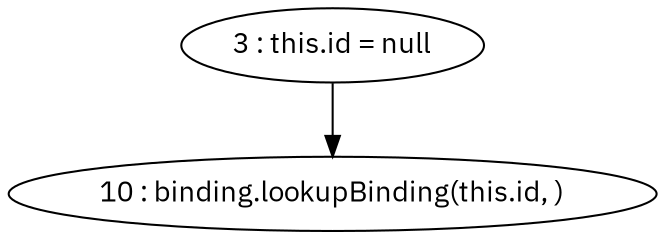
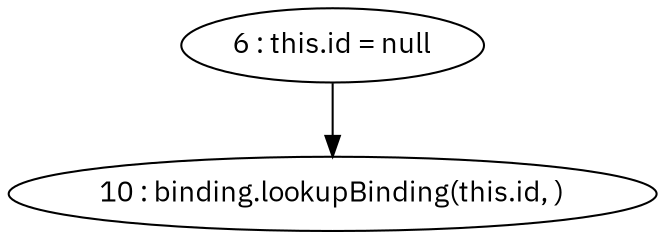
  digraph {
    fontname="IBM Plex Sans"
    node [fontname="IBM Plex Sans"]
-   "3 : this.id = null"
+   "3 : this.id = null" [label="6 : this.id = null"]
    "10 : binding.lookupBinding(this.id, )"
    "3 : this.id = null" -> "10 : binding.lookupBinding(this.id, )" [fontname="IBM Plex Sans"]
  }
